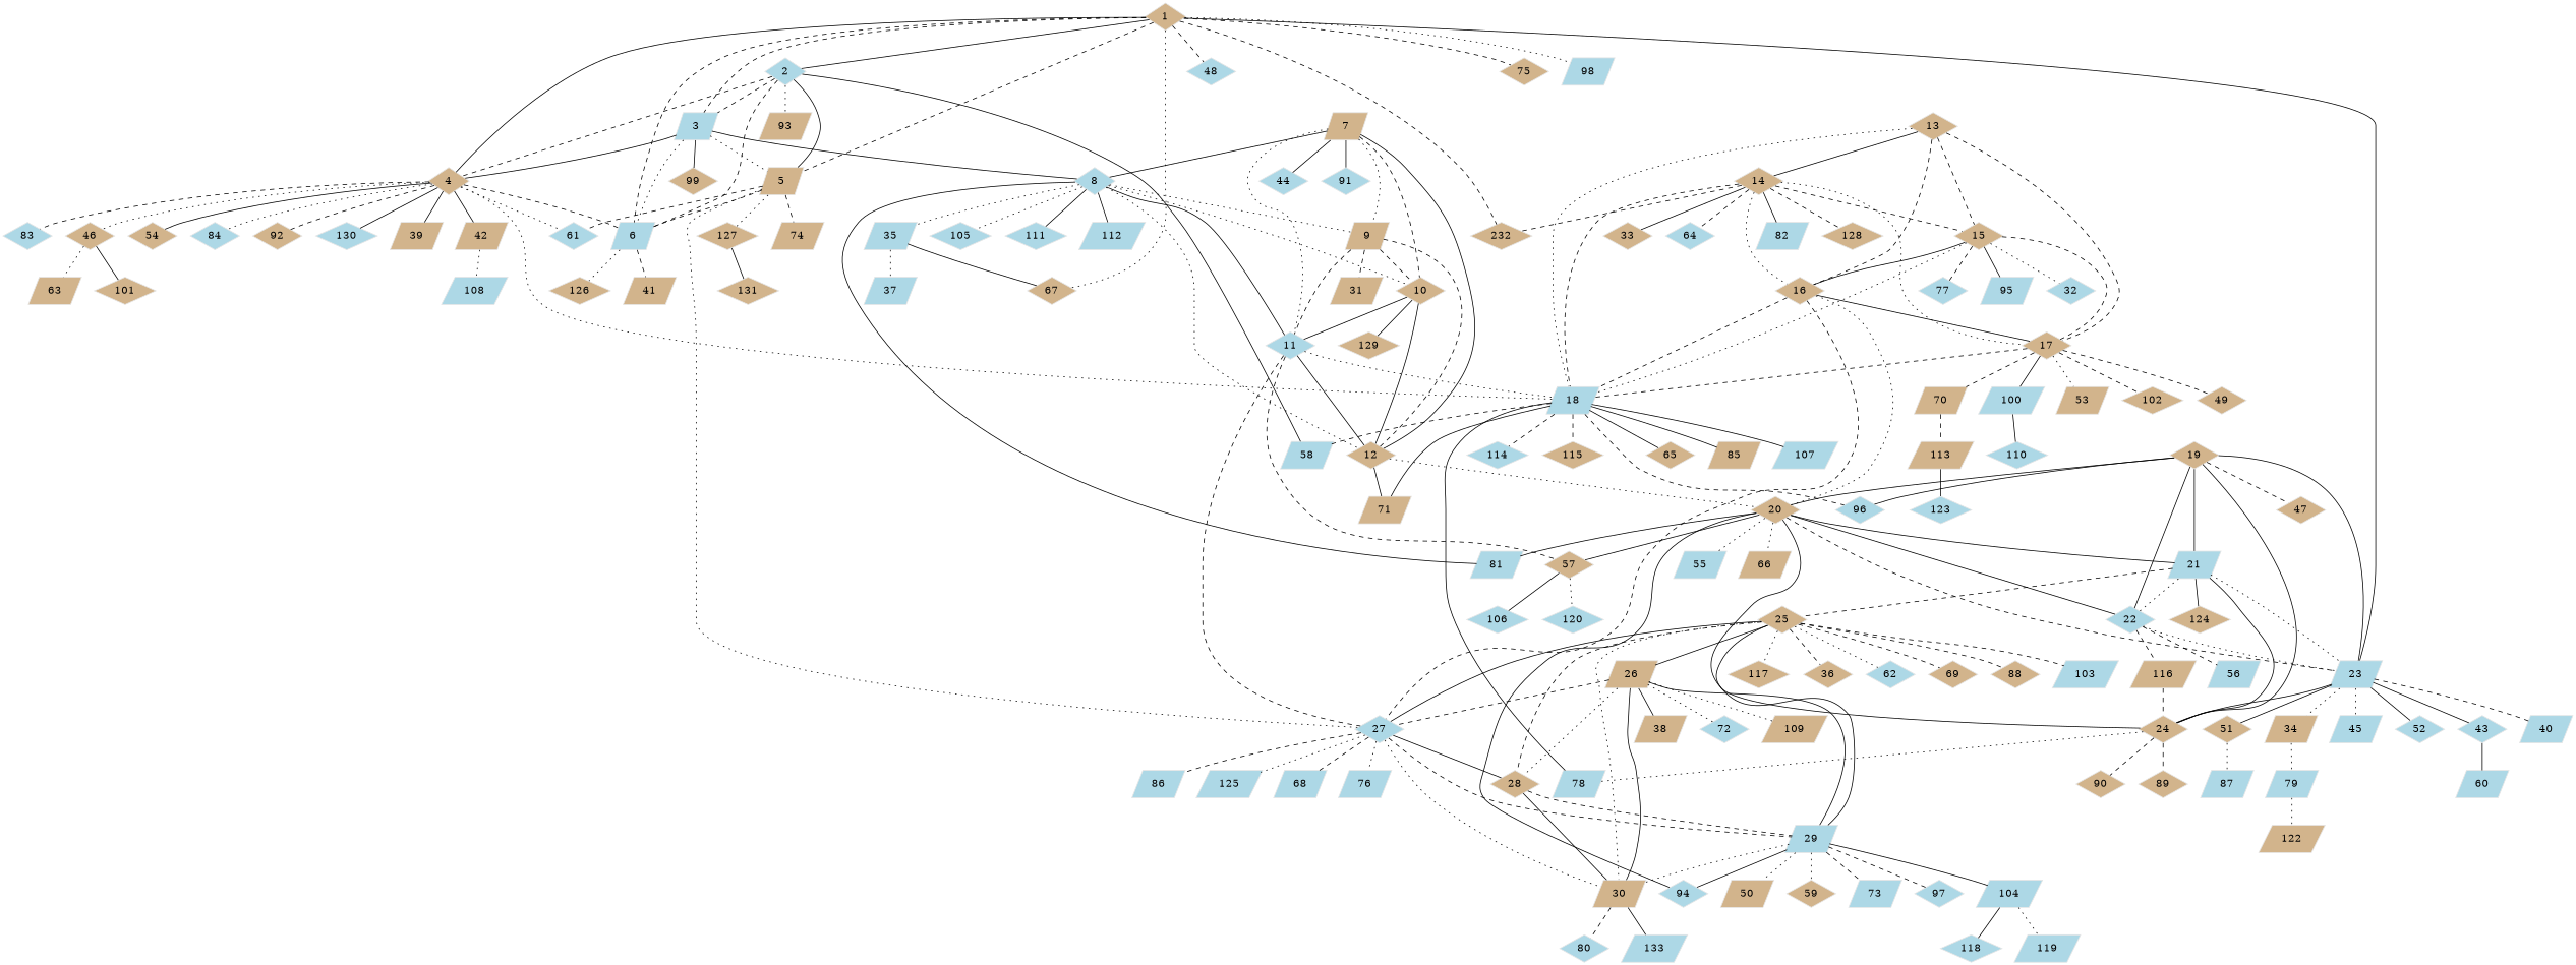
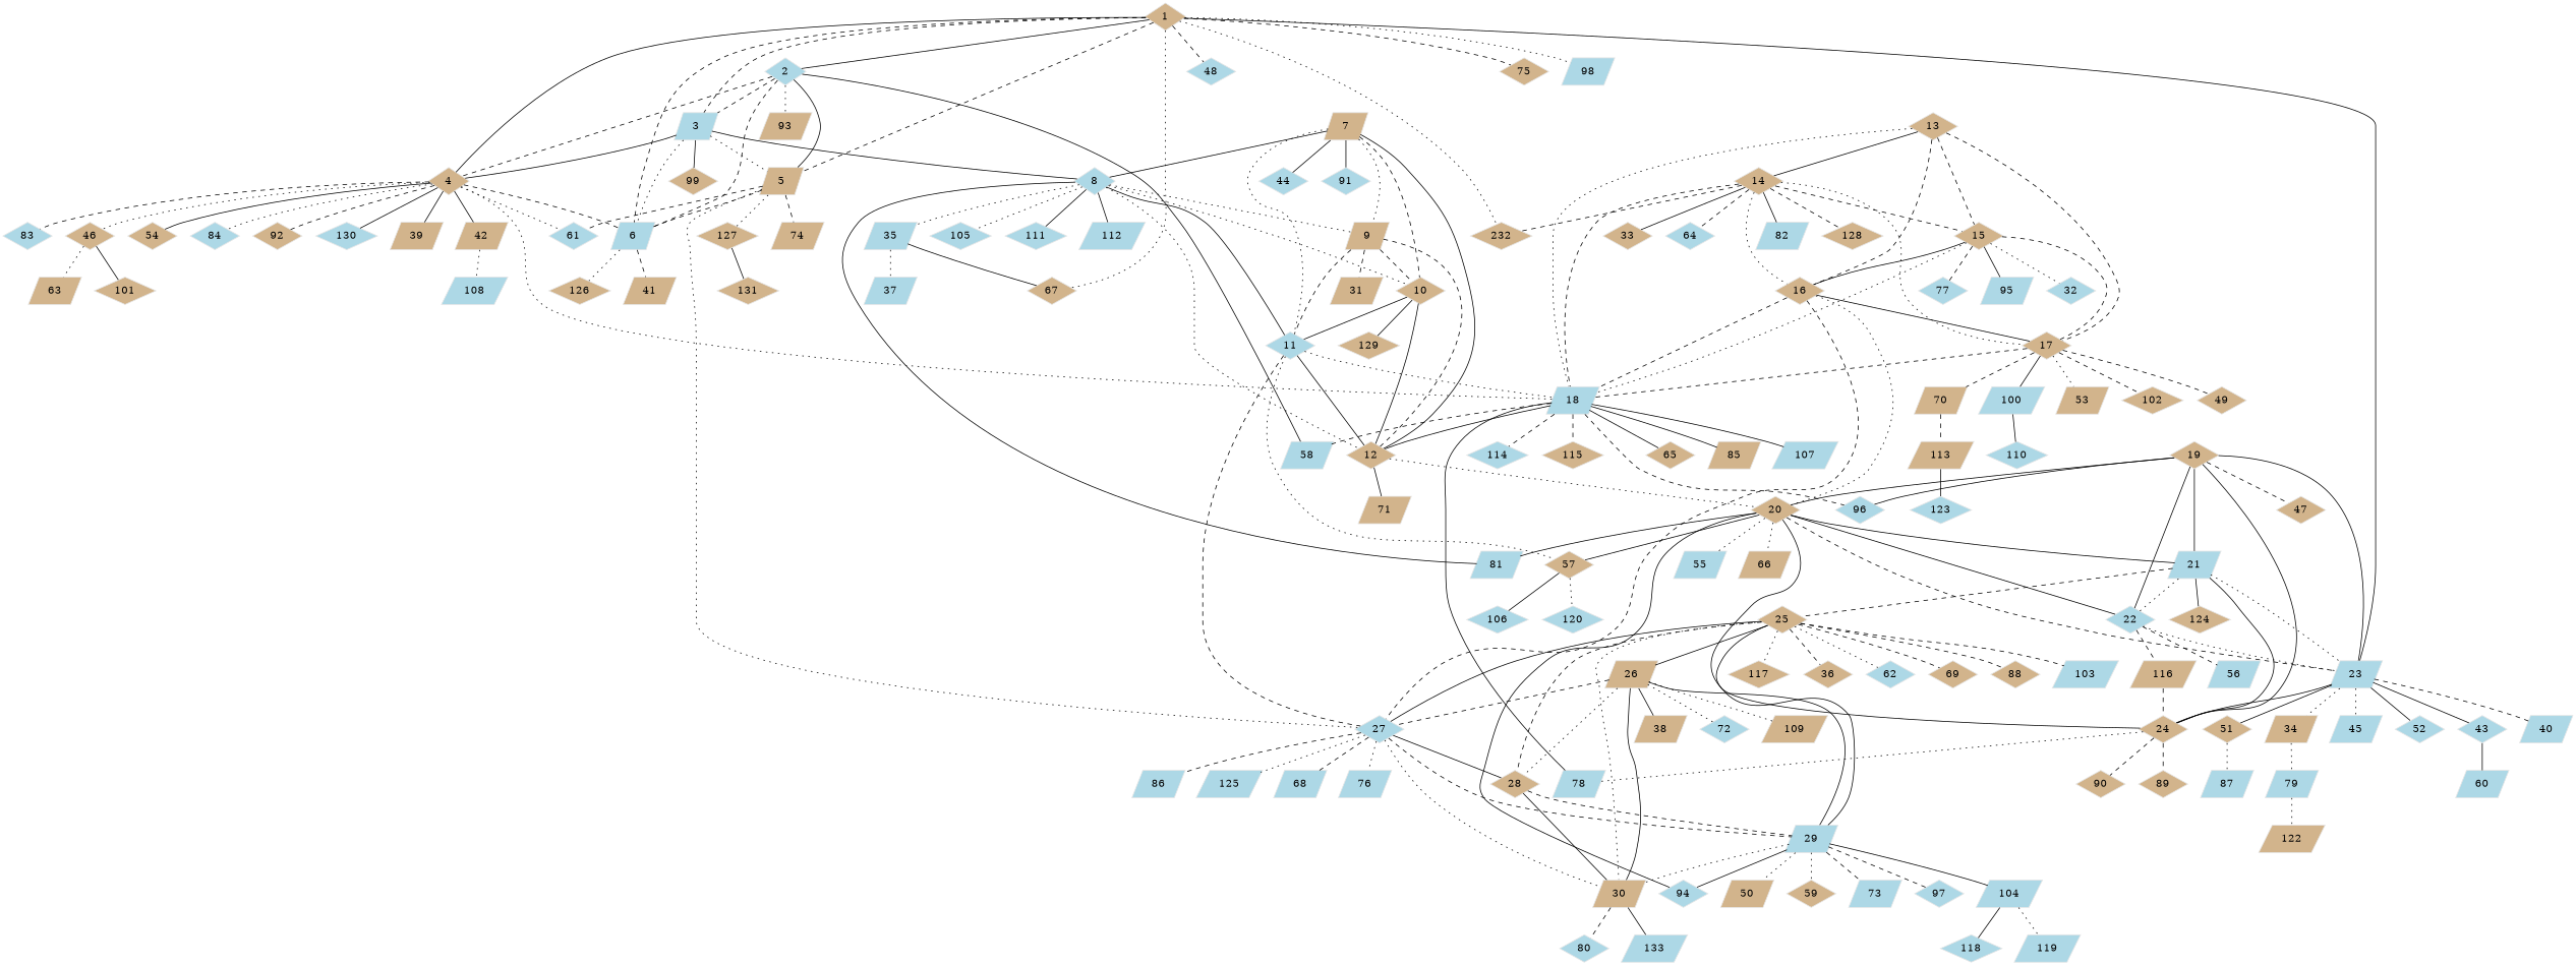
  graph {
    node [color=gray90 fillcolor=tan shape=diamond style=filled]
    edge [style=solid]
    2 [fillcolor=lightblue]
    1
    3 [fillcolor=lightblue shape=parallelogram]
    4
    5 [shape=parallelogram]
    6 [fillcolor=lightblue shape=parallelogram]
    23 [fillcolor=lightblue shape=parallelogram]
    48 [fillcolor=lightblue]
    67
    75
    98 [fillcolor=lightblue shape=parallelogram]
    n12 [label=232]
    58 [fillcolor=lightblue shape=parallelogram]
    93 [shape=parallelogram]
    8 [fillcolor=lightblue]
    99
    18 [fillcolor=lightblue shape=parallelogram]
    39 [shape=parallelogram]
    42 [shape=parallelogram]
    46
    54
    83 [fillcolor=lightblue]
    84 [fillcolor=lightblue]
    92
    130 [fillcolor=lightblue]
    61 [fillcolor=lightblue]
    27 [fillcolor=lightblue]
    74 [shape=parallelogram]
    127
    41 [shape=parallelogram]
    126
    24
    34 [shape=parallelogram]
    40 [fillcolor=lightblue shape=parallelogram]
    43 [fillcolor=lightblue]
    45 [fillcolor=lightblue shape=parallelogram]
    51
    52 [fillcolor=lightblue]
    9 [shape=parallelogram]
    10
    11 [fillcolor=lightblue]
    12
    35 [fillcolor=lightblue shape=parallelogram]
    81 [fillcolor=lightblue shape=parallelogram]
    105 [fillcolor=lightblue]
    111 [fillcolor=lightblue]
    112 [fillcolor=lightblue shape=parallelogram]
    71 [shape=parallelogram]
    65
    78 [fillcolor=lightblue shape=parallelogram]
    85 [shape=parallelogram]
    96 [fillcolor=lightblue]
    107 [fillcolor=lightblue shape=parallelogram]
    114 [fillcolor=lightblue]
    115
    108 [fillcolor=lightblue shape=parallelogram]
    63 [shape=parallelogram]
    101
    28
    29 [fillcolor=lightblue shape=parallelogram]
    30 [shape=parallelogram]
    68 [fillcolor=lightblue shape=parallelogram]
    76 [fillcolor=lightblue shape=parallelogram]
    86 [fillcolor=lightblue shape=parallelogram]
    125 [fillcolor=lightblue shape=parallelogram]
    131
    7 [shape=parallelogram]
    44 [fillcolor=lightblue]
    91 [fillcolor=lightblue]
    31 [shape=parallelogram]
    129
    57
    20
    37 [fillcolor=lightblue shape=parallelogram]
    106 [fillcolor=lightblue]
    120 [fillcolor=lightblue]
    21 [fillcolor=lightblue shape=parallelogram]
    22 [fillcolor=lightblue]
    55 [fillcolor=lightblue shape=parallelogram]
    66 [shape=parallelogram]
    94 [fillcolor=lightblue]
    13
    14
    15
    16
    17
    33
    64 [fillcolor=lightblue]
    82 [fillcolor=lightblue shape=parallelogram]
    128
    32 [fillcolor=lightblue]
    77 [fillcolor=lightblue]
    95 [fillcolor=lightblue shape=parallelogram]
    49
    53 [shape=parallelogram]
    70 [shape=parallelogram]
    100 [fillcolor=lightblue shape=parallelogram]
    102
    113 [shape=parallelogram]
    110 [fillcolor=lightblue]
    19
    47
    25
    124
    56 [fillcolor=lightblue shape=parallelogram]
    116 [shape=parallelogram]
    89
    90
    26 [shape=parallelogram]
    36
    62 [fillcolor=lightblue]
    69
    88
    103 [fillcolor=lightblue shape=parallelogram]
    117
    79 [fillcolor=lightblue shape=parallelogram]
    60 [fillcolor=lightblue shape=parallelogram]
    87 [fillcolor=lightblue shape=parallelogram]
    38 [shape=parallelogram]
    72 [fillcolor=lightblue]
    109 [shape=parallelogram]
    50 [shape=parallelogram]
    59
    73 [fillcolor=lightblue shape=parallelogram]
    97 [fillcolor=lightblue]
    104 [fillcolor=lightblue shape=parallelogram]
    80 [fillcolor=lightblue]
    133 [fillcolor=lightblue shape=parallelogram]
    118 [fillcolor=lightblue]
    119 [fillcolor=lightblue shape=parallelogram]
    122 [shape=parallelogram]
    123 [fillcolor=lightblue]
    2 -- 3 [style=dashed]
    2 -- 4 [style=dashed]
    2 -- 5
    2 -- 6 [style=dashed]
    2 -- 58
    2 -- 93 [style=dotted]
    1 -- 2
    1 -- 3 [style=dashed]
    1 -- 4
    1 -- 5 [style=dashed]
    1 -- 6 [style=dashed]
    1 -- 23
    1 -- 48 [style=dashed]
    1 -- 67 [style=dotted]
    1 -- 75 [style=dashed]
    1 -- 98 [style=dotted]
-   1 -- n12 [style=dashed]
+   1 -- n12 [style=dotted]
    3 -- 4
    3 -- 5 [style=dotted]
    3 -- 6 [style=dotted]
    3 -- 8
    3 -- 99
    4 -- 6 [style=dashed]
    4 -- 18 [style=dotted]
    4 -- 39
    4 -- 42
    4 -- 46 [style=dotted]
    4 -- 54
    4 -- 83 [style=dashed]
    4 -- 84 [style=dotted]
    4 -- 92 [style=dashed]
    4 -- 130
    4 -- 61 [style=dotted]
    5 -- 6 [style=dashed]
    5 -- 61 [style=dashed]
    5 -- 27 [style=dotted]
    5 -- 74 [style=dashed]
    5 -- 127 [style=dotted]
    6 -- 41 [style=dashed]
    6 -- 126 [style=dotted]
    23 -- 24
    23 -- 34 [style=dotted]
    23 -- 40 [style=dashed]
    23 -- 43
    23 -- 45 [style=dotted]
    23 -- 51
    23 -- 52
    8 -- 9 [style=dotted]
    8 -- 10 [style=dotted]
    8 -- 11
    8 -- 12 [style=dotted]
    8 -- 35 [style=dotted]
    8 -- 81
    8 -- 105 [style=dotted]
    8 -- 111
    8 -- 112
    18 -- 58 [style=dashed]
-   18 -- 71
+   18 -- 12
    18 -- 65
    18 -- 78
    18 -- 85
    18 -- 96 [style=dashed]
    18 -- 107
    18 -- 114 [style=dashed]
    18 -- 115 [style=dashed]
    42 -- 108 [style=dotted]
    46 -- 63 [style=dotted]
    46 -- 101
    27 -- 28
    27 -- 29 [style=dashed]
    27 -- 30 [style=dotted]
    27 -- 68 [style=dashed]
    27 -- 76 [style=dotted]
    27 -- 86 [style=dashed]
    27 -- 125 [style=dotted]
    127 -- 131
    24 -- 78 [style=dotted]
    24 -- 89 [style=dashed]
    24 -- 90 [style=dashed]
    34 -- 79 [style=dotted]
    43 -- 60
    51 -- 87 [style=dotted]
    9 -- 10 [style=dashed]
    9 -- 11 [style=dashed]
    9 -- 12 [style=dashed]
    9 -- 31 [style=dashed]
    10 -- 11
    10 -- 12
    10 -- 129
    11 -- 18 [style=dotted]
    11 -- 27 [style=dashed]
    11 -- 12
-   11 -- 57 [style=dashed]
+   11 -- 57 [style=dotted]
    12 -- 71
    12 -- 20 [style=dotted]
    35 -- 67
    35 -- 37 [style=dotted]
    28 -- 29 [style=dashed]
    28 -- 30
    29 -- 30 [style=dotted]
    29 -- 94
    29 -- 50 [style=dotted]
    29 -- 59 [style=dotted]
    29 -- 73 [style=dashed]
    29 -- 97 [style=dashed]
    29 -- 104
    30 -- 80 [style=dashed]
    30 -- 133
    7 -- 8
    7 -- 9 [style=dotted]
    7 -- 10 [style=dashed]
    7 -- 11 [style=dotted]
    7 -- 12
    7 -- 44
    7 -- 91
    57 -- 106
    57 -- 120 [style=dotted]
    20 -- 23 [style=dashed]
    20 -- 24
    20 -- 81
    20 -- 57
    20 -- 21
    20 -- 22
    20 -- 55 [style=dotted]
    20 -- 66 [style=dotted]
    20 -- 94
    21 -- 23 [style=dotted]
    21 -- 24
    21 -- 22 [style=dotted]
    21 -- 25 [style=dashed]
    21 -- 124
    22 -- 23 [style=dotted]
    22 -- 56 [style=dashed]
    22 -- 116 [style=dashed]
    13 -- 18 [style=dotted]
    13 -- 14
    13 -- 15 [style=dashed]
    13 -- 16 [style=dashed]
    13 -- 17 [style=dashed]
    14 -- n12 [style=dashed]
    14 -- 18 [style=dashed]
    14 -- 15 [style=dashed]
    14 -- 16 [style=dotted]
    14 -- 17 [style=dotted]
    14 -- 33
    14 -- 64 [style=dashed]
    14 -- 82
    14 -- 128 [style=dashed]
    15 -- 18 [style=dotted]
    15 -- 16
    15 -- 17 [style=dashed]
    15 -- 32 [style=dotted]
    15 -- 77 [style=dashed]
    15 -- 95
    16 -- 18 [style=dashed]
    16 -- 27 [style=dashed]
    16 -- 20 [style=dotted]
    16 -- 17
    17 -- 18 [style=dashed]
    17 -- 49 [style=dashed]
    17 -- 53 [style=dotted]
    17 -- 70 [style=dashed]
    17 -- 100
    17 -- 102 [style=dashed]
    70 -- 113 [style=dashed]
    100 -- 110
    113 -- 123
    19 -- 23
    19 -- 24
    19 -- 96
    19 -- 20
    19 -- 21
    19 -- 22
    19 -- 47 [style=dashed]
    25 -- 27
    25 -- 28 [style=dashed]
    25 -- 29
    25 -- 30 [style=dotted]
    25 -- 26
    25 -- 36 [style=dashed]
    25 -- 62 [style=dotted]
    25 -- 69 [style=dashed]
    25 -- 88 [style=dashed]
    25 -- 103 [style=dashed]
    25 -- 117 [style=dotted]
    116 -- 24 [style=dashed]
    26 -- 27 [style=dashed]
    26 -- 28 [style=dotted]
    26 -- 29
    26 -- 30
    26 -- 38
    26 -- 72 [style=dotted]
    26 -- 109 [style=dotted]
    79 -- 122 [style=dotted]
    104 -- 118
    104 -- 119 [style=dotted]
  }
